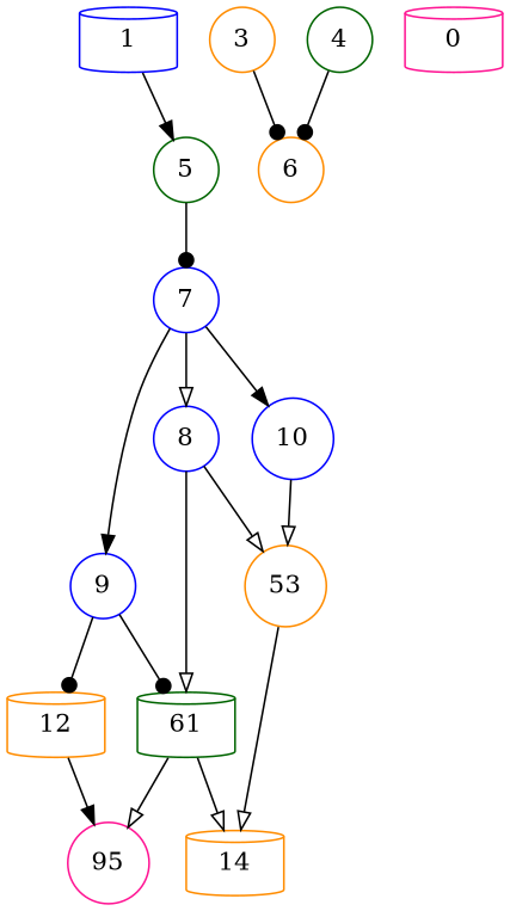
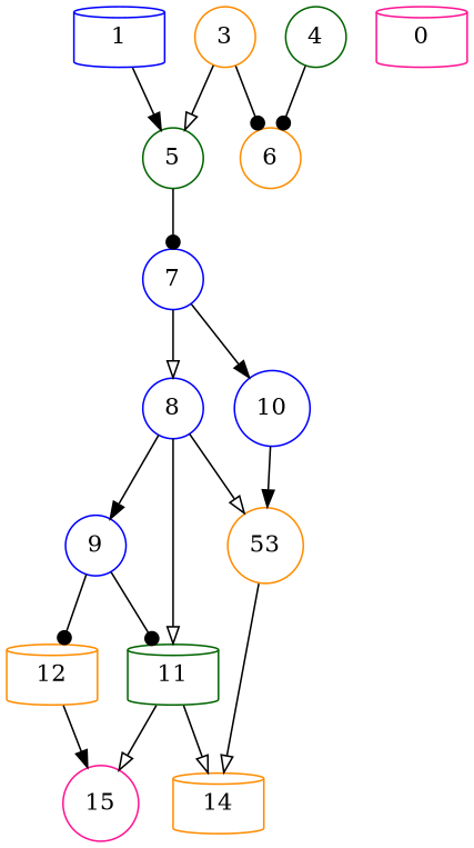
  digraph {
    node [alpha=0.09 color=blue shape=circle]
    edge [arrowhead=onormal]
    1 [alpha=0.15 expect_size=50575360 shape=cylinder]
    5 [color=darkgreen expect_size=24258560]
    7 [alpha=0.02 expect_size=25383936]
    8 [alpha=0.12 expect_size=10157056]
    9 [alpha=0.18 expect_size=28292096]
    10 [alpha=0.10 expect_size=35601408]
    n7 [alpha=0.03 color=deeppink expect_size=48524288 label=0 shape=cylinder]
    3 [color=darkorange expect_size=38459392]
    6 [alpha=0.01 color=darkorange expect_size=18158592]
    4 [alpha=0.19 color=darkgreen expect_size=12062720]
-   11 [alpha=0.17 color=darkgreen expect_size=27456512 shape=cylinder label=61]
+   11 [alpha=0.17 color=darkgreen expect_size=27456512 shape=cylinder]
    n12 [alpha=0.06 color=darkorange expect_size=20892672 label=53]
    12 [alpha=0.02 color=darkorange expect_size=14720000 shape=cylinder]
    14 [alpha=0.12 color=darkorange expect_size=42093568 shape=cylinder]
-   15 [alpha=0.11 color=deeppink expect_size=39465984 label=95]
+   15 [alpha=0.11 color=deeppink expect_size=39465984]
    1 -> 5 [arrowhead=normal]
    5 -> 7 [arrowhead=dot]
    7 -> 8
-   7 -> 9 [arrowhead=normal]
+   8 -> 9 [arrowhead=normal]
    7 -> 10 [arrowhead=normal]
    8 -> 11
    8 -> n12
    9 -> 11 [arrowhead=dot]
    9 -> 12 [arrowhead=dot]
-   10 -> n12
+   10 -> n12 [arrowhead=normal]
+   3 -> 5
    3 -> 6 [arrowhead=dot]
    4 -> 6 [arrowhead=dot]
    11 -> 14
    11 -> 15
    n12 -> 14
    12 -> 15 [arrowhead=normal]
  }
